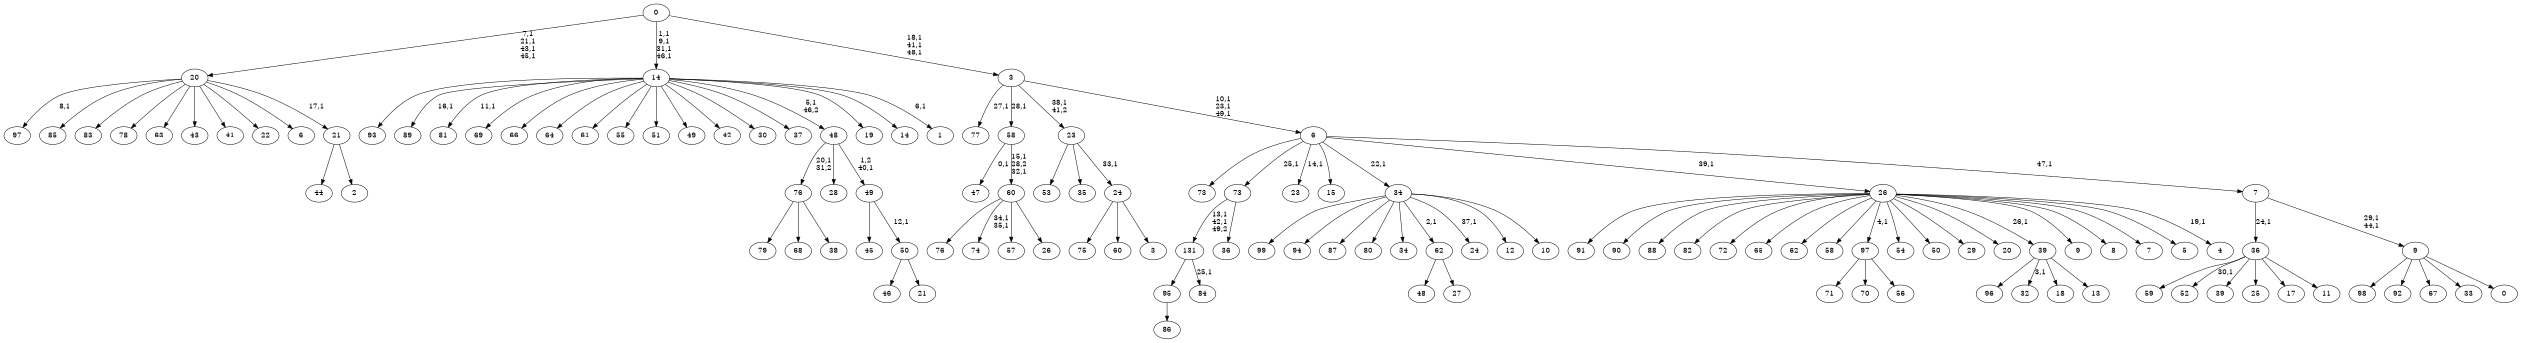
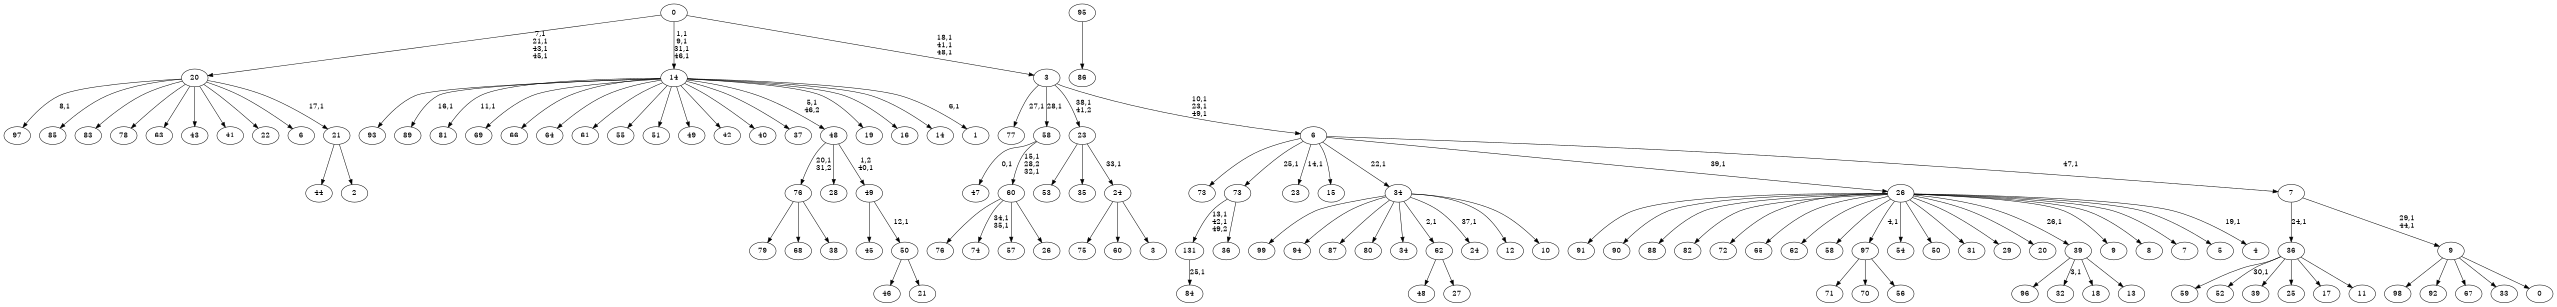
  digraph {
    n1 [label=99]
    n2 [label=98]
    n3 [label=97]
    n4 [label=96]
    n5 [label=95]
    n6 [label=86]
    n7 [label=94]
    n8 [label=93]
    n9 [label=92]
    n10 [label=91]
    n11 [label=90]
    n12 [label=89]
    n13 [label=88]
    n14 [label=87]
    n15 [label=85]
    n16 [label=84]
    131
    n18 [label=83]
    n19 [label=82]
    n20 [label=81]
    n21 [label=80]
    n22 [label=79]
    n23 [label=78]
    n24 [label=77]
    n25 [label=76]
    n26 [label=75]
    n27 [label=74]
    n28 [label=73]
    n29 [label=72]
    n30 [label=71]
    n31 [label=70]
    n32 [label=69]
    n33 [label=68]
    n34 [label=67]
    n35 [label=66]
    n36 [label=65]
    n37 [label=64]
    n38 [label=63]
    n39 [label=62]
    n40 [label=61]
    n41 [label=60]
    n42 [label=59]
    n43 [label=58]
    n44 [label=57]
    n45 [label=56]
    97
    n47 [label=55]
    n48 [label=54]
    n49 [label=53]
    n50 [label=52]
    n51 [label=51]
    n52 [label=50]
    n53 [label=49]
    n54 [label=48]
    n55 [label=47]
    n56 [label=46]
    n57 [label=45]
    n58 [label=44]
    n59 [label=43]
    n60 [label=42]
    n61 [label=41]
-   n62 [label=30]
+   n62 [label=40]
    n63 [label=39]
    n64 [label=38]
    76
    n66 [label=37]
    n67 [label=36]
    73
    n69 [label=35]
    n70 [label=34]
    n71 [label=33]
    n72 [label=32]
+   n73 [label=31]
    n74 [label=29]
    n75 [label=28]
    n76 [label=27]
    62
    n78 [label=26]
    60
    58
    n81 [label=25]
    n82 [label=24]
    n83 [label=23]
    n84 [label=22]
    n85 [label=21]
    50
    49
    48
    n89 [label=20]
    n90 [label=19]
    n91 [label=18]
    n92 [label=17]
+   n93 [label=16]
    n94 [label=15]
    n95 [label=14]
    n96 [label=13]
    39
    n98 [label=12]
    n99 [label=11]
    36
    n101 [label=10]
    34
    n103 [label=9]
    n104 [label=8]
    n105 [label=7]
    n106 [label=6]
    n107 [label=5]
    n108 [label=4]
    26
    n110 [label=3]
    24
    23
    n113 [label=2]
    21
    20
    n116 [label=1]
    14
    n118 [label=0]
    9
    7
    6
    3
    0
    n5 -> n6
-   131 -> n5
    131 -> n16 [label="25,1"]
    97 -> n30
    97 -> n31
    97 -> n45
    76 -> n22
    76 -> n33
    76 -> n64
    73 -> 131 [label="13,1\n42,1\n49,2"]
    73 -> n67
    62 -> n54
    62 -> n76
    60 -> n25
    60 -> n27 [label="34,1\n35,1"]
    60 -> n44
    60 -> n78
    58 -> n55 [label="0,1"]
    58 -> 60 [label="15,1\n28,2\n32,1"]
    50 -> n56
    50 -> n85
    49 -> n57
    49 -> 50 [label="12,1"]
    48 -> 76 [label="20,1\n31,2"]
    48 -> n75
    48 -> 49 [label="1,2\n40,1"]
    39 -> n4
    39 -> n72 [label="3,1"]
    39 -> n91
    39 -> n96
    36 -> n42
    36 -> n50 [label="30,1"]
    36 -> n63
    36 -> n81
    36 -> n92
    36 -> n99
    34 -> n1
    34 -> n7
    34 -> n14
    34 -> n21
    34 -> n70
    34 -> 62 [label="2,1"]
    34 -> n82 [label="37,1"]
    34 -> n98
    34 -> n101
    26 -> n10
    26 -> n11
    26 -> n13
    26 -> n19
    26 -> n29
    26 -> n36
    26 -> n39
    26 -> n43
    26 -> 97 [label="4,1"]
    26 -> n48
    26 -> n52
+   26 -> n73
    26 -> n74
    26 -> n89
    26 -> 39 [label="26,1"]
    26 -> n103
    26 -> n104
    26 -> n105
    26 -> n107
    26 -> n108 [label="19,1"]
    24 -> n26
    24 -> n41
    24 -> n110
    23 -> n49
    23 -> n69
    23 -> 24 [label="33,1"]
    21 -> n58
    21 -> n113
    20 -> n3 [label="8,1"]
    20 -> n15
    20 -> n18
    20 -> n23
    20 -> n38
    20 -> n59
    20 -> n61
    20 -> n84
    20 -> n106
    20 -> 21 [label="17,1"]
    14 -> n8
    14 -> n12 [label="16,1"]
    14 -> n20 [label="11,1"]
    14 -> n32
    14 -> n35
    14 -> n37
    14 -> n40
    14 -> n47
    14 -> n51
    14 -> n53
    14 -> n60
    14 -> n62
    14 -> n66
    14 -> 48 [label="5,1\n46,2"]
    14 -> n90
+   14 -> n93
    14 -> n95
    14 -> n116 [label="6,1"]
    9 -> n2
    9 -> n9
    9 -> n34
    9 -> n71
    9 -> n118
    7 -> 36 [label="24,1"]
    7 -> 9 [label="29,1\n44,1"]
    6 -> n28
    6 -> 73 [label="25,1"]
    6 -> n83 [label="14,1"]
    6 -> n94
    6 -> 34 [label="22,1"]
    6 -> 26 [label="39,1"]
    6 -> 7 [label="47,1"]
    3 -> n24 [label="27,1"]
    3 -> 58 [label="28,1"]
    3 -> 23 [label="38,1\n41,2"]
    3 -> 6 [label="10,1\n23,1\n49,1"]
    0 -> 20 [label="7,1\n21,1\n43,1\n45,1"]
    0 -> 14 [label="1,1\n9,1\n31,1\n46,1"]
    0 -> 3 [label="18,1\n41,1\n48,1"]
  }
